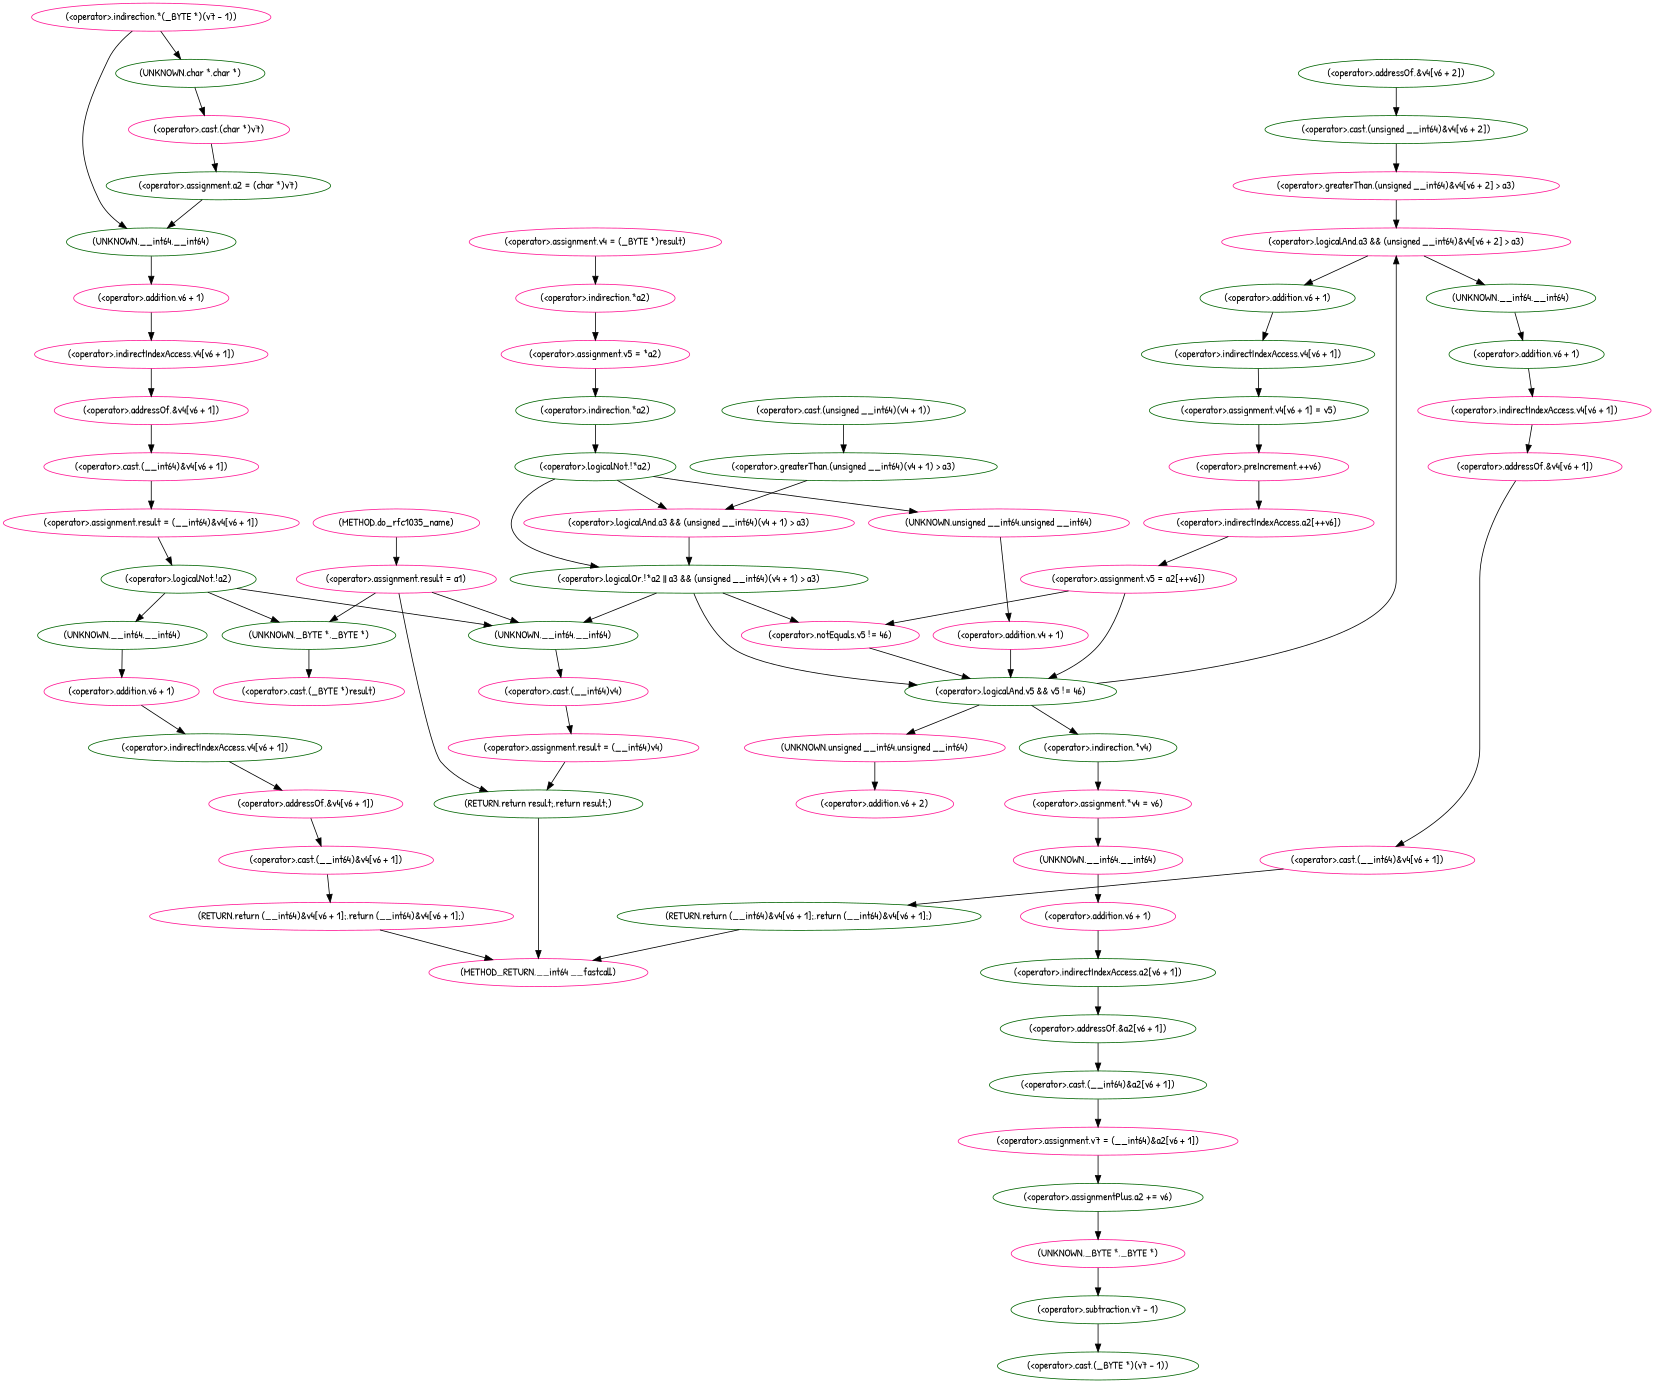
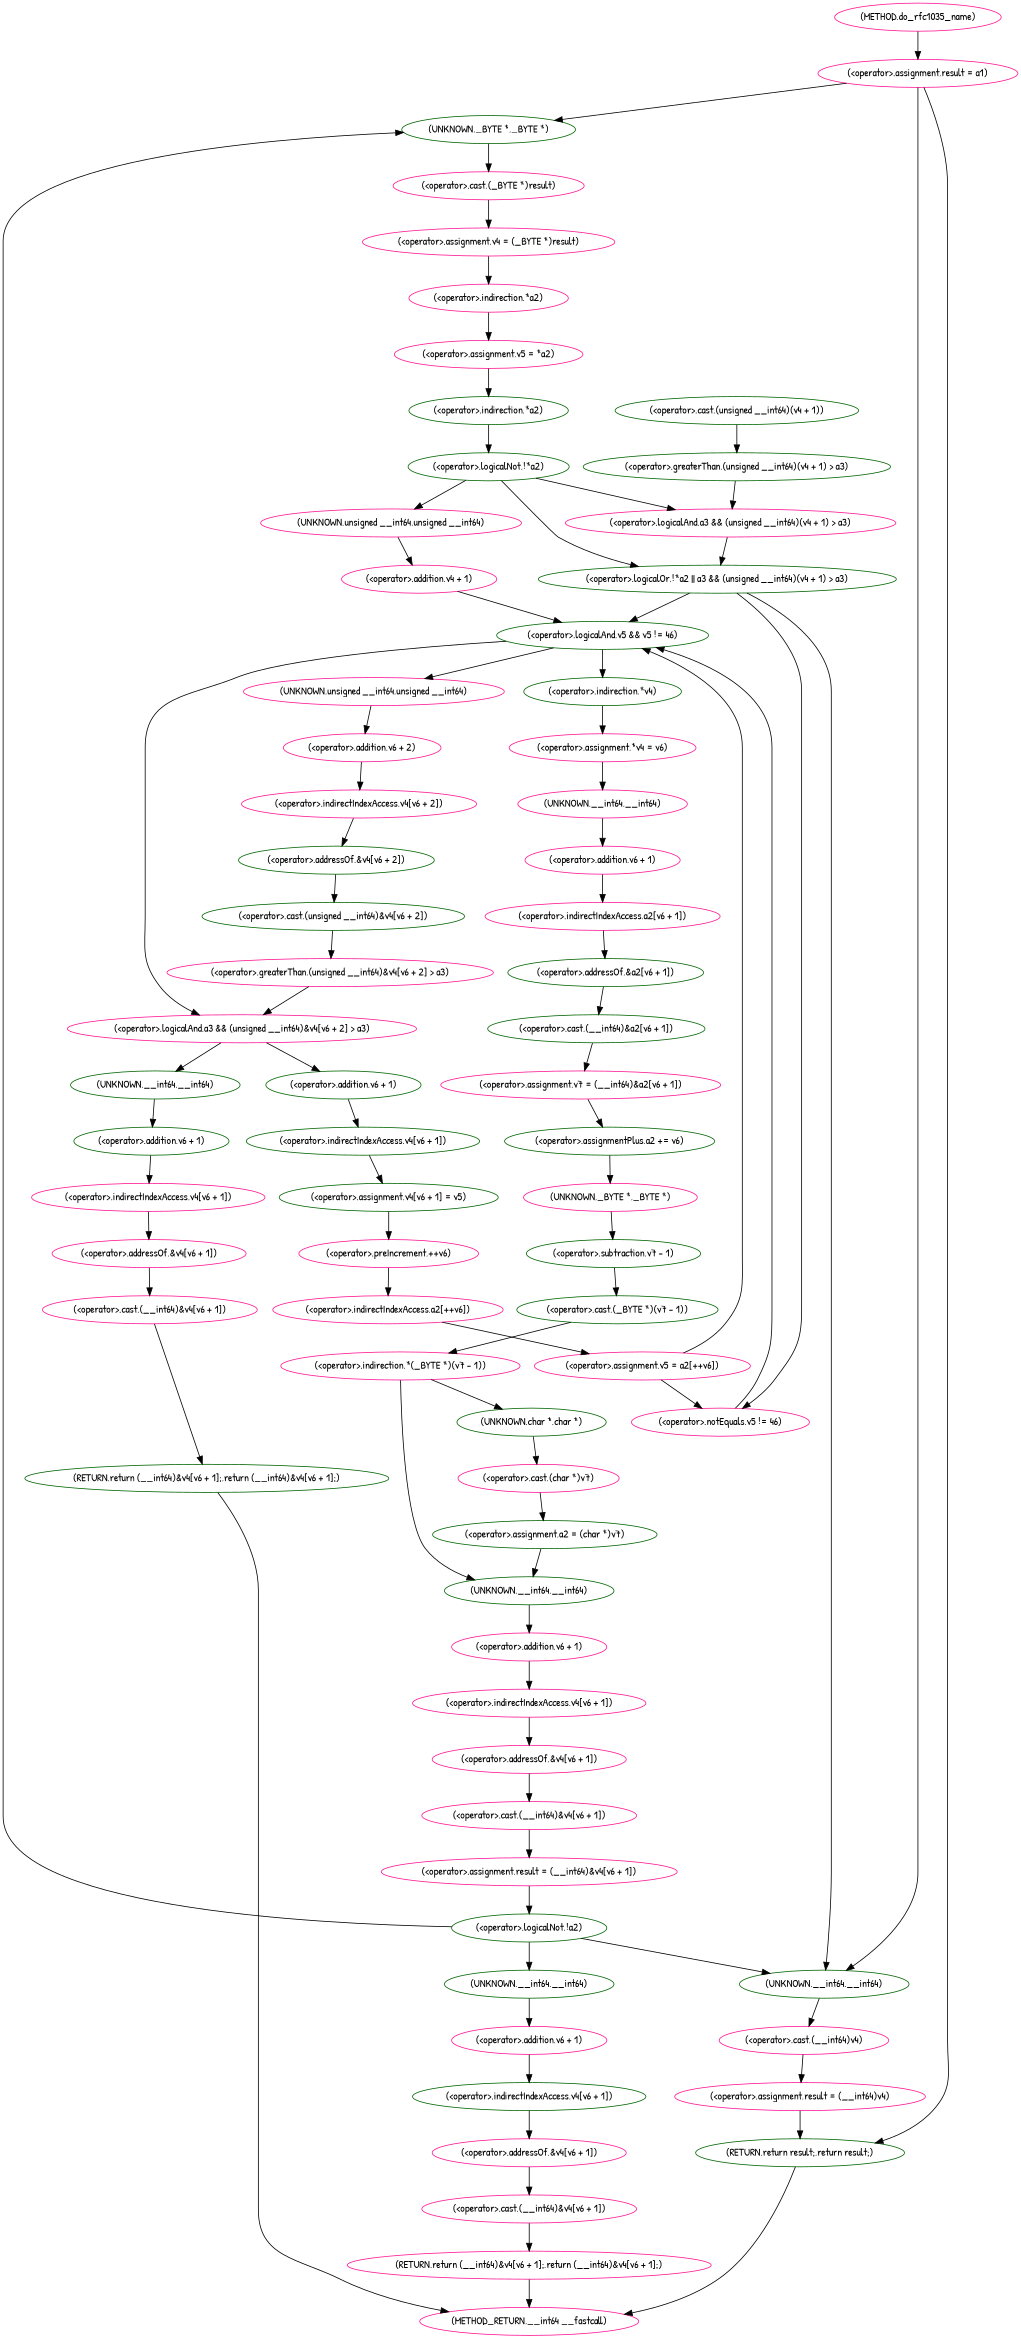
  digraph {
    fontname="Patrick Hand"
    node [color=deeppink fontname="Patrick Hand"]
    edge [fontname="Patrick Hand"]
    n1 [label="(<operator>.assignment,result = a1)"]
    n2 [color=darkgreen label="(UNKNOWN,_BYTE *,_BYTE *)"]
    n3 [color=darkgreen label="(UNKNOWN,__int64,__int64)"]
    n4 [color=darkgreen label="(RETURN,return result;,return result;)"]
    n5 [label="(<operator>.cast,(_BYTE *)result)"]
    n6 [label="(<operator>.cast,(__int64)v4)"]
    n7 [label="(METHOD_RETURN,__int64 __fastcall)"]
    n8 [label="(<operator>.assignment,v4 = (_BYTE *)result)"]
    n9 [label="(<operator>.indirection,*a2)"]
    n10 [label="(<operator>.assignment,v5 = *a2)"]
    n11 [color=darkgreen label="(<operator>.indirection,*a2)"]
    n12 [color=darkgreen label="(<operator>.logicalNot,!*a2)"]
    n13 [color=darkgreen label="(<operator>.logicalOr,!*a2 || a3 && (unsigned __int64)(v4 + 1) > a3)"]
    n14 [color=darkgreen label="(<operator>.logicalAnd,v5 && v5 != 46)"]
    n15 [label="(<operator>.notEquals,v5 != 46)"]
    n16 [label="(<operator>.logicalAnd,a3 && (unsigned __int64)&v4[v6 + 2] > a3)"]
    n17 [label="(UNKNOWN,unsigned __int64,unsigned __int64)"]
    n18 [color=darkgreen label="(<operator>.indirection,*v4)"]
    n19 [label="(<operator>.logicalAnd,a3 && (unsigned __int64)(v4 + 1) > a3)"]
    n20 [label="(UNKNOWN,unsigned __int64,unsigned __int64)"]
    n21 [label="(<operator>.addition,v4 + 1)"]
    n22 [color=darkgreen label="(<operator>.greaterThan,(unsigned __int64)(v4 + 1) > a3)"]
    n23 [color=darkgreen label="(<operator>.cast,(unsigned __int64)(v4 + 1))"]
    n24 [color=darkgreen label="(UNKNOWN,__int64,__int64)"]
    n25 [color=darkgreen label="(<operator>.addition,v6 + 1)"]
    n26 [label="(<operator>.addition,v6 + 2)"]
    n27 [label="(<operator>.assignment,*v4 = v6)"]
    n28 [color=darkgreen label="(<operator>.addition,v6 + 1)"]
    n29 [color=darkgreen label="(<operator>.indirectIndexAccess,v4[v6 + 1])"]
    n30 [label="(<operator>.greaterThan,(unsigned __int64)&v4[v6 + 2] > a3)"]
    n31 [color=darkgreen label="(<operator>.cast,(unsigned __int64)&v4[v6 + 2])"]
+   n32 [label="(<operator>.indirectIndexAccess,v4[v6 + 2])"]
    n33 [color=darkgreen label="(<operator>.addressOf,&v4[v6 + 2])"]
    n34 [color=darkgreen label="(RETURN,return (__int64)&v4[v6 + 1];,return (__int64)&v4[v6 + 1];)"]
    n35 [label="(<operator>.cast,(__int64)&v4[v6 + 1])"]
    n36 [label="(<operator>.indirectIndexAccess,v4[v6 + 1])"]
    n37 [label="(<operator>.addressOf,&v4[v6 + 1])"]
    n38 [color=darkgreen label="(<operator>.assignment,v4[v6 + 1] = v5)"]
    n39 [label="(<operator>.preIncrement,++v6)"]
    n40 [label="(<operator>.indirectIndexAccess,a2[++v6])"]
    n41 [label="(<operator>.assignment,v5 = a2[++v6])"]
    n42 [label="(UNKNOWN,__int64,__int64)"]
    n43 [label="(<operator>.addition,v6 + 1)"]
    n44 [label="(<operator>.assignment,v7 = (__int64)&a2[v6 + 1])"]
    n45 [color=darkgreen label="(<operator>.assignmentPlus,a2 += v6)"]
    n46 [label="(UNKNOWN,_BYTE *,_BYTE *)"]
    n47 [color=darkgreen label="(<operator>.cast,(__int64)&a2[v6 + 1])"]
-   n48 [color=darkgreen label="(<operator>.indirectIndexAccess,a2[v6 + 1])"]
+   n48 [label="(<operator>.indirectIndexAccess,a2[v6 + 1])"]
    n49 [color=darkgreen label="(<operator>.addressOf,&a2[v6 + 1])"]
    n50 [color=darkgreen label="(<operator>.subtraction,v7 - 1)"]
    n51 [label="(<operator>.indirection,*(_BYTE *)(v7 - 1))"]
    n52 [color=darkgreen label="(UNKNOWN,char *,char *)"]
    n53 [color=darkgreen label="(UNKNOWN,__int64,__int64)"]
    n54 [label="(<operator>.cast,(char *)v7)"]
    n55 [label="(<operator>.addition,v6 + 1)"]
    n56 [color=darkgreen label="(<operator>.cast,(_BYTE *)(v7 - 1))"]
    n57 [color=darkgreen label="(<operator>.assignment,a2 = (char *)v7)"]
    n58 [label="(<operator>.assignment,result = (__int64)&v4[v6 + 1])"]
    n59 [color=darkgreen label="(<operator>.logicalNot,!a2)"]
    n60 [color=darkgreen label="(UNKNOWN,__int64,__int64)"]
    n61 [label="(<operator>.cast,(__int64)&v4[v6 + 1])"]
    n62 [label="(<operator>.indirectIndexAccess,v4[v6 + 1])"]
    n63 [label="(<operator>.addressOf,&v4[v6 + 1])"]
    n64 [label="(<operator>.addition,v6 + 1)"]
    n65 [label="(RETURN,return (__int64)&v4[v6 + 1];,return (__int64)&v4[v6 + 1];)"]
    n66 [label="(<operator>.cast,(__int64)&v4[v6 + 1])"]
    n67 [color=darkgreen label="(<operator>.indirectIndexAccess,v4[v6 + 1])"]
    n68 [label="(<operator>.addressOf,&v4[v6 + 1])"]
    n69 [label="(<operator>.assignment,result = (__int64)v4)"]
    n70 [label="(METHOD,do_rfc1035_name)"]
    n1 -> n2
    n1 -> n3
    n1 -> n4
    n2 -> n5
    n3 -> n6
    n4 -> n7
+   n5 -> n8
    n6 -> n69
    n8 -> n9
    n9 -> n10
    n10 -> n11
    n11 -> n12
    n12 -> n13
    n12 -> n19
    n12 -> n20
    n13 -> n3
    n13 -> n14
    n13 -> n15
    n14 -> n16
    n14 -> n17
    n14 -> n18
    n15 -> n14
    n16 -> n24
    n16 -> n25
    n17 -> n26
    n18 -> n27
    n19 -> n13
    n20 -> n21
    n21 -> n14
    n22 -> n19
    n23 -> n22
    n24 -> n28
    n25 -> n29
+   n26 -> n32
    n27 -> n42
    n28 -> n36
    n29 -> n38
    n30 -> n16
    n31 -> n30
+   n32 -> n33
    n33 -> n31
    n34 -> n7
    n35 -> n34
    n36 -> n37
    n37 -> n35
    n38 -> n39
    n39 -> n40
    n40 -> n41
    n41 -> n14
    n41 -> n15
    n42 -> n43
    n43 -> n48
    n44 -> n45
    n45 -> n46
    n46 -> n50
    n47 -> n44
    n48 -> n49
    n49 -> n47
    n50 -> n56
    n51 -> n52
    n51 -> n53
    n52 -> n54
    n53 -> n55
    n54 -> n57
    n55 -> n62
+   n56 -> n51
    n57 -> n53
    n58 -> n59
    n59 -> n2
    n59 -> n3
    n59 -> n60
    n60 -> n64
    n61 -> n58
    n62 -> n63
    n63 -> n61
    n64 -> n67
    n65 -> n7
    n66 -> n65
    n67 -> n68
    n68 -> n66
    n69 -> n4
    n70 -> n1
  }
